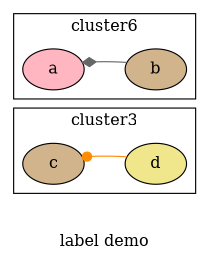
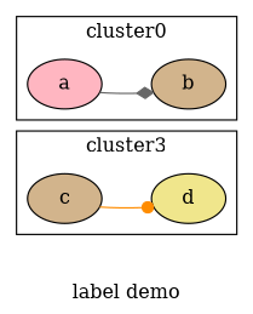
  digraph {
    label="label demo"
    rankdir=LR
    node [fillcolor=tan style=filled]
    c
    d [fillcolor=khaki]
    a [fillcolor=lightpink]
    b
    subgraph cluster_1 {
      label=cluster3
      c
      d
    }
    subgraph cluster_2 {
-     label=cluster6
+     label=cluster0
      a
      b
    }
-   d -> c [arrowhead=dot color=darkorange]
-   b -> a [arrowhead=diamond color=gray40]
+   c -> d [arrowhead=dot color=darkorange]
+   a -> b [arrowhead=diamond color=gray40]
  }
